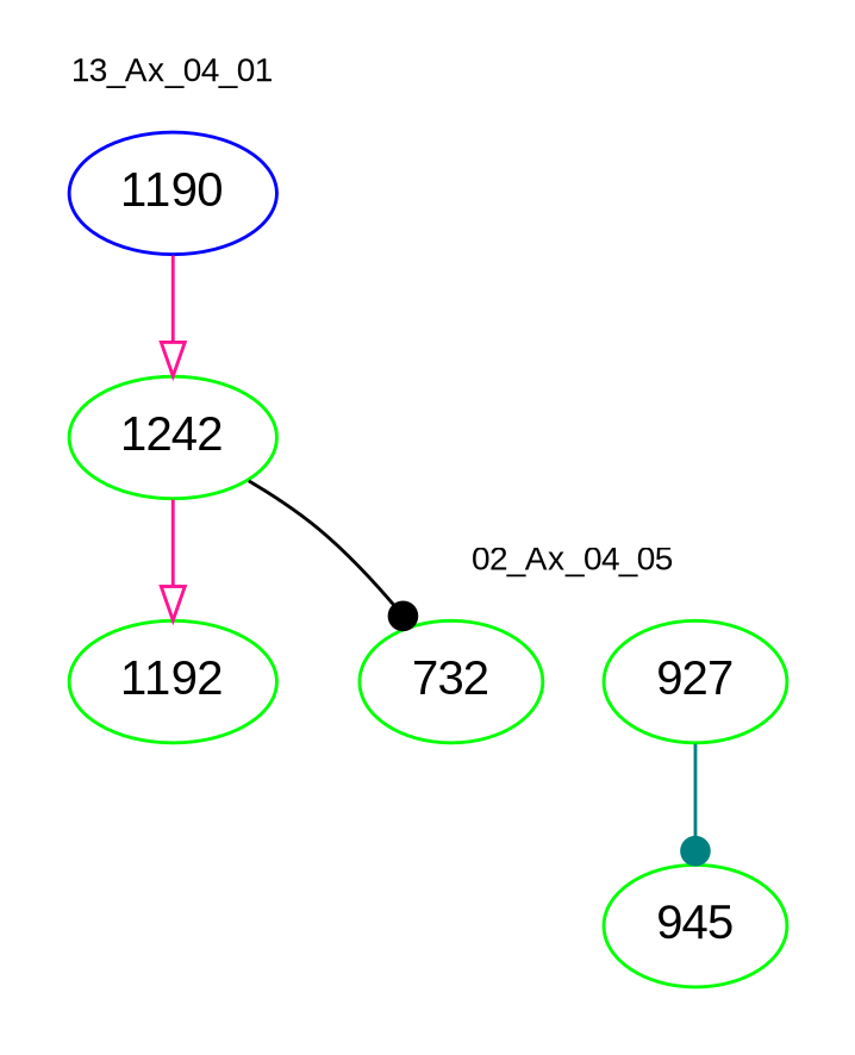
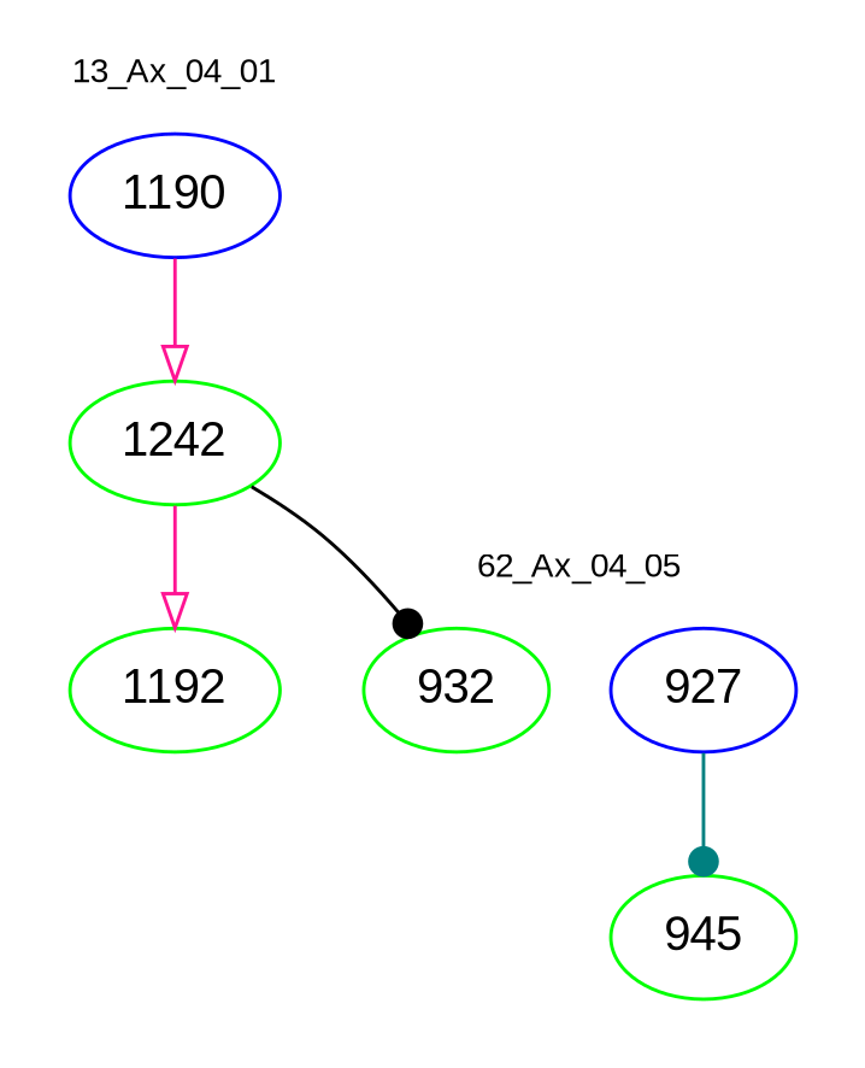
  digraph {
    fontname="Liberation Sans"
    node [color=green fontname="Liberation Sans"]
    edge [arrowhead=onormal color=deeppink fontname="Liberation Sans"]
    n1 [color=blue label=1190]
    n2 [label=1192]
    n3 [label=1242]
-   n4 [label=927]
-   n5 [label=732]
+   n4 [color=blue label=927]
+   n5 [label=932]
    n6 [label=945]
    subgraph cluster_1 {
      color=white
      fontsize=10
      label="13_Ax_04_01"
      n1
      n2
      n3
    }
    subgraph cluster_2 {
      color=white
      fontsize=10
-     label="02_Ax_04_05"
+     label="62_Ax_04_05"
      n4
      n5
      n6
    }
    n1 -> n3
    n3 -> n2
    n3 -> n5 [arrowhead=dot color=black]
    n4 -> n6 [arrowhead=dot color=teal]
  }
